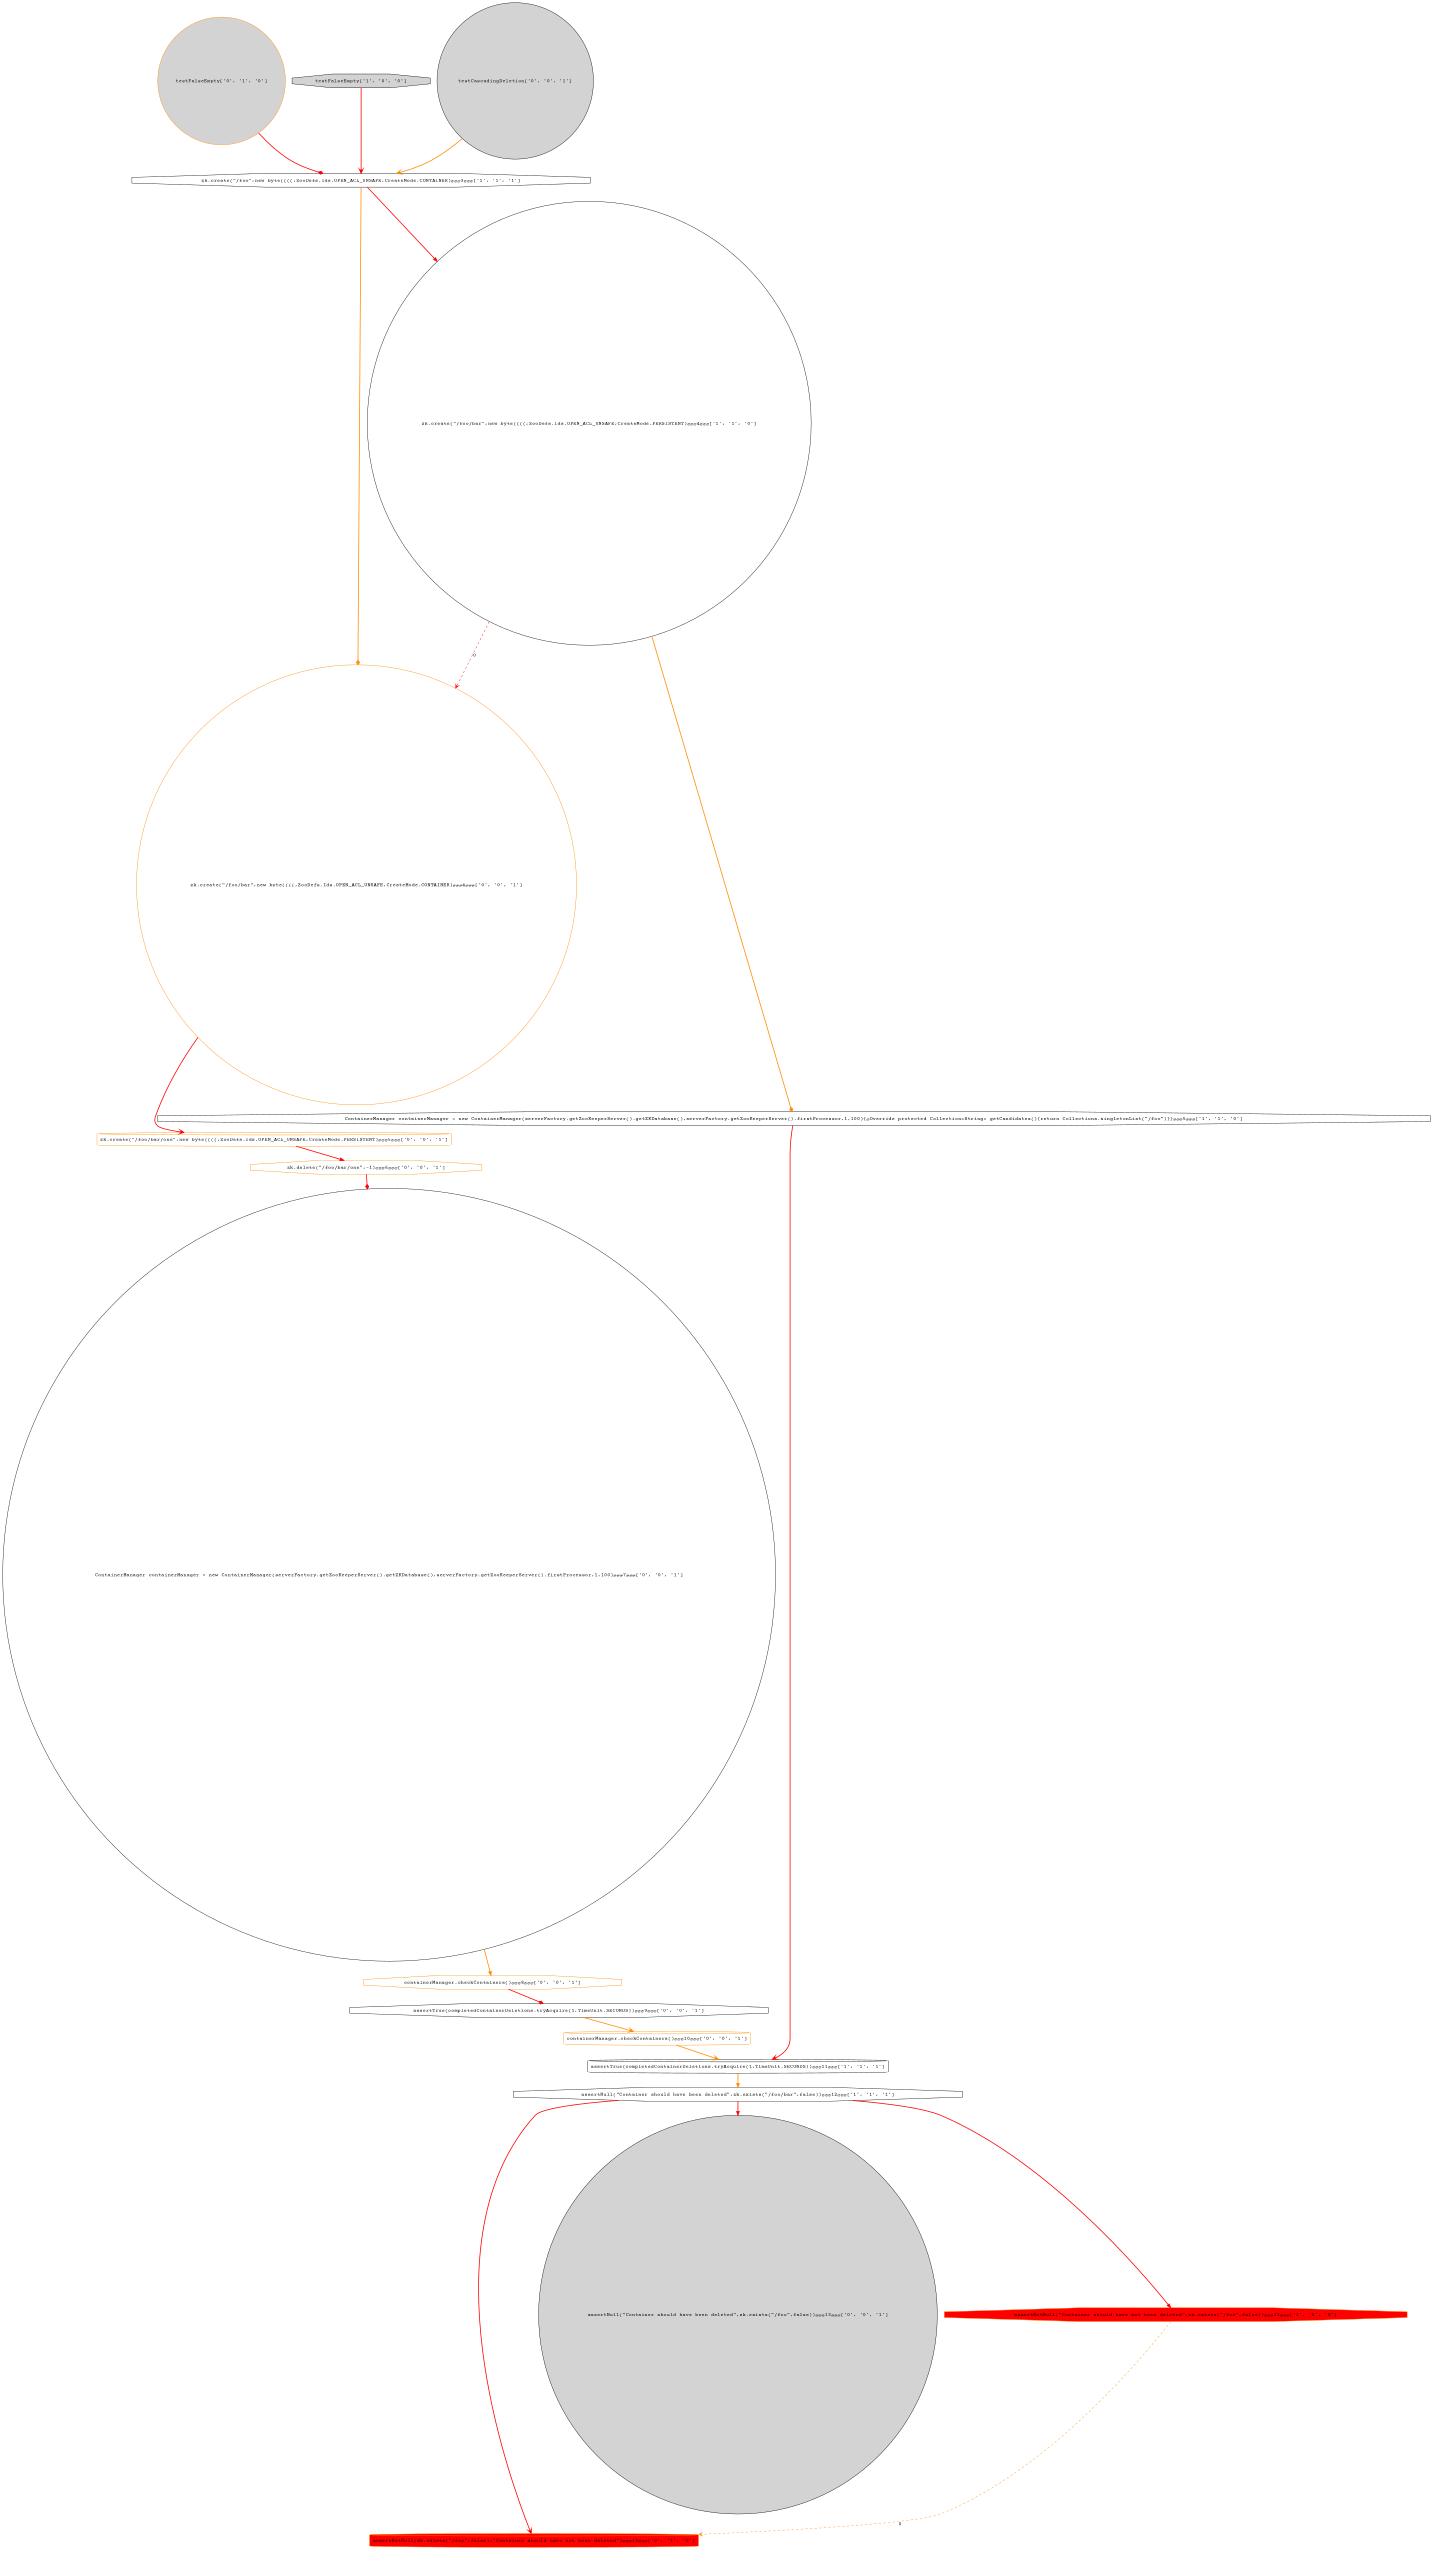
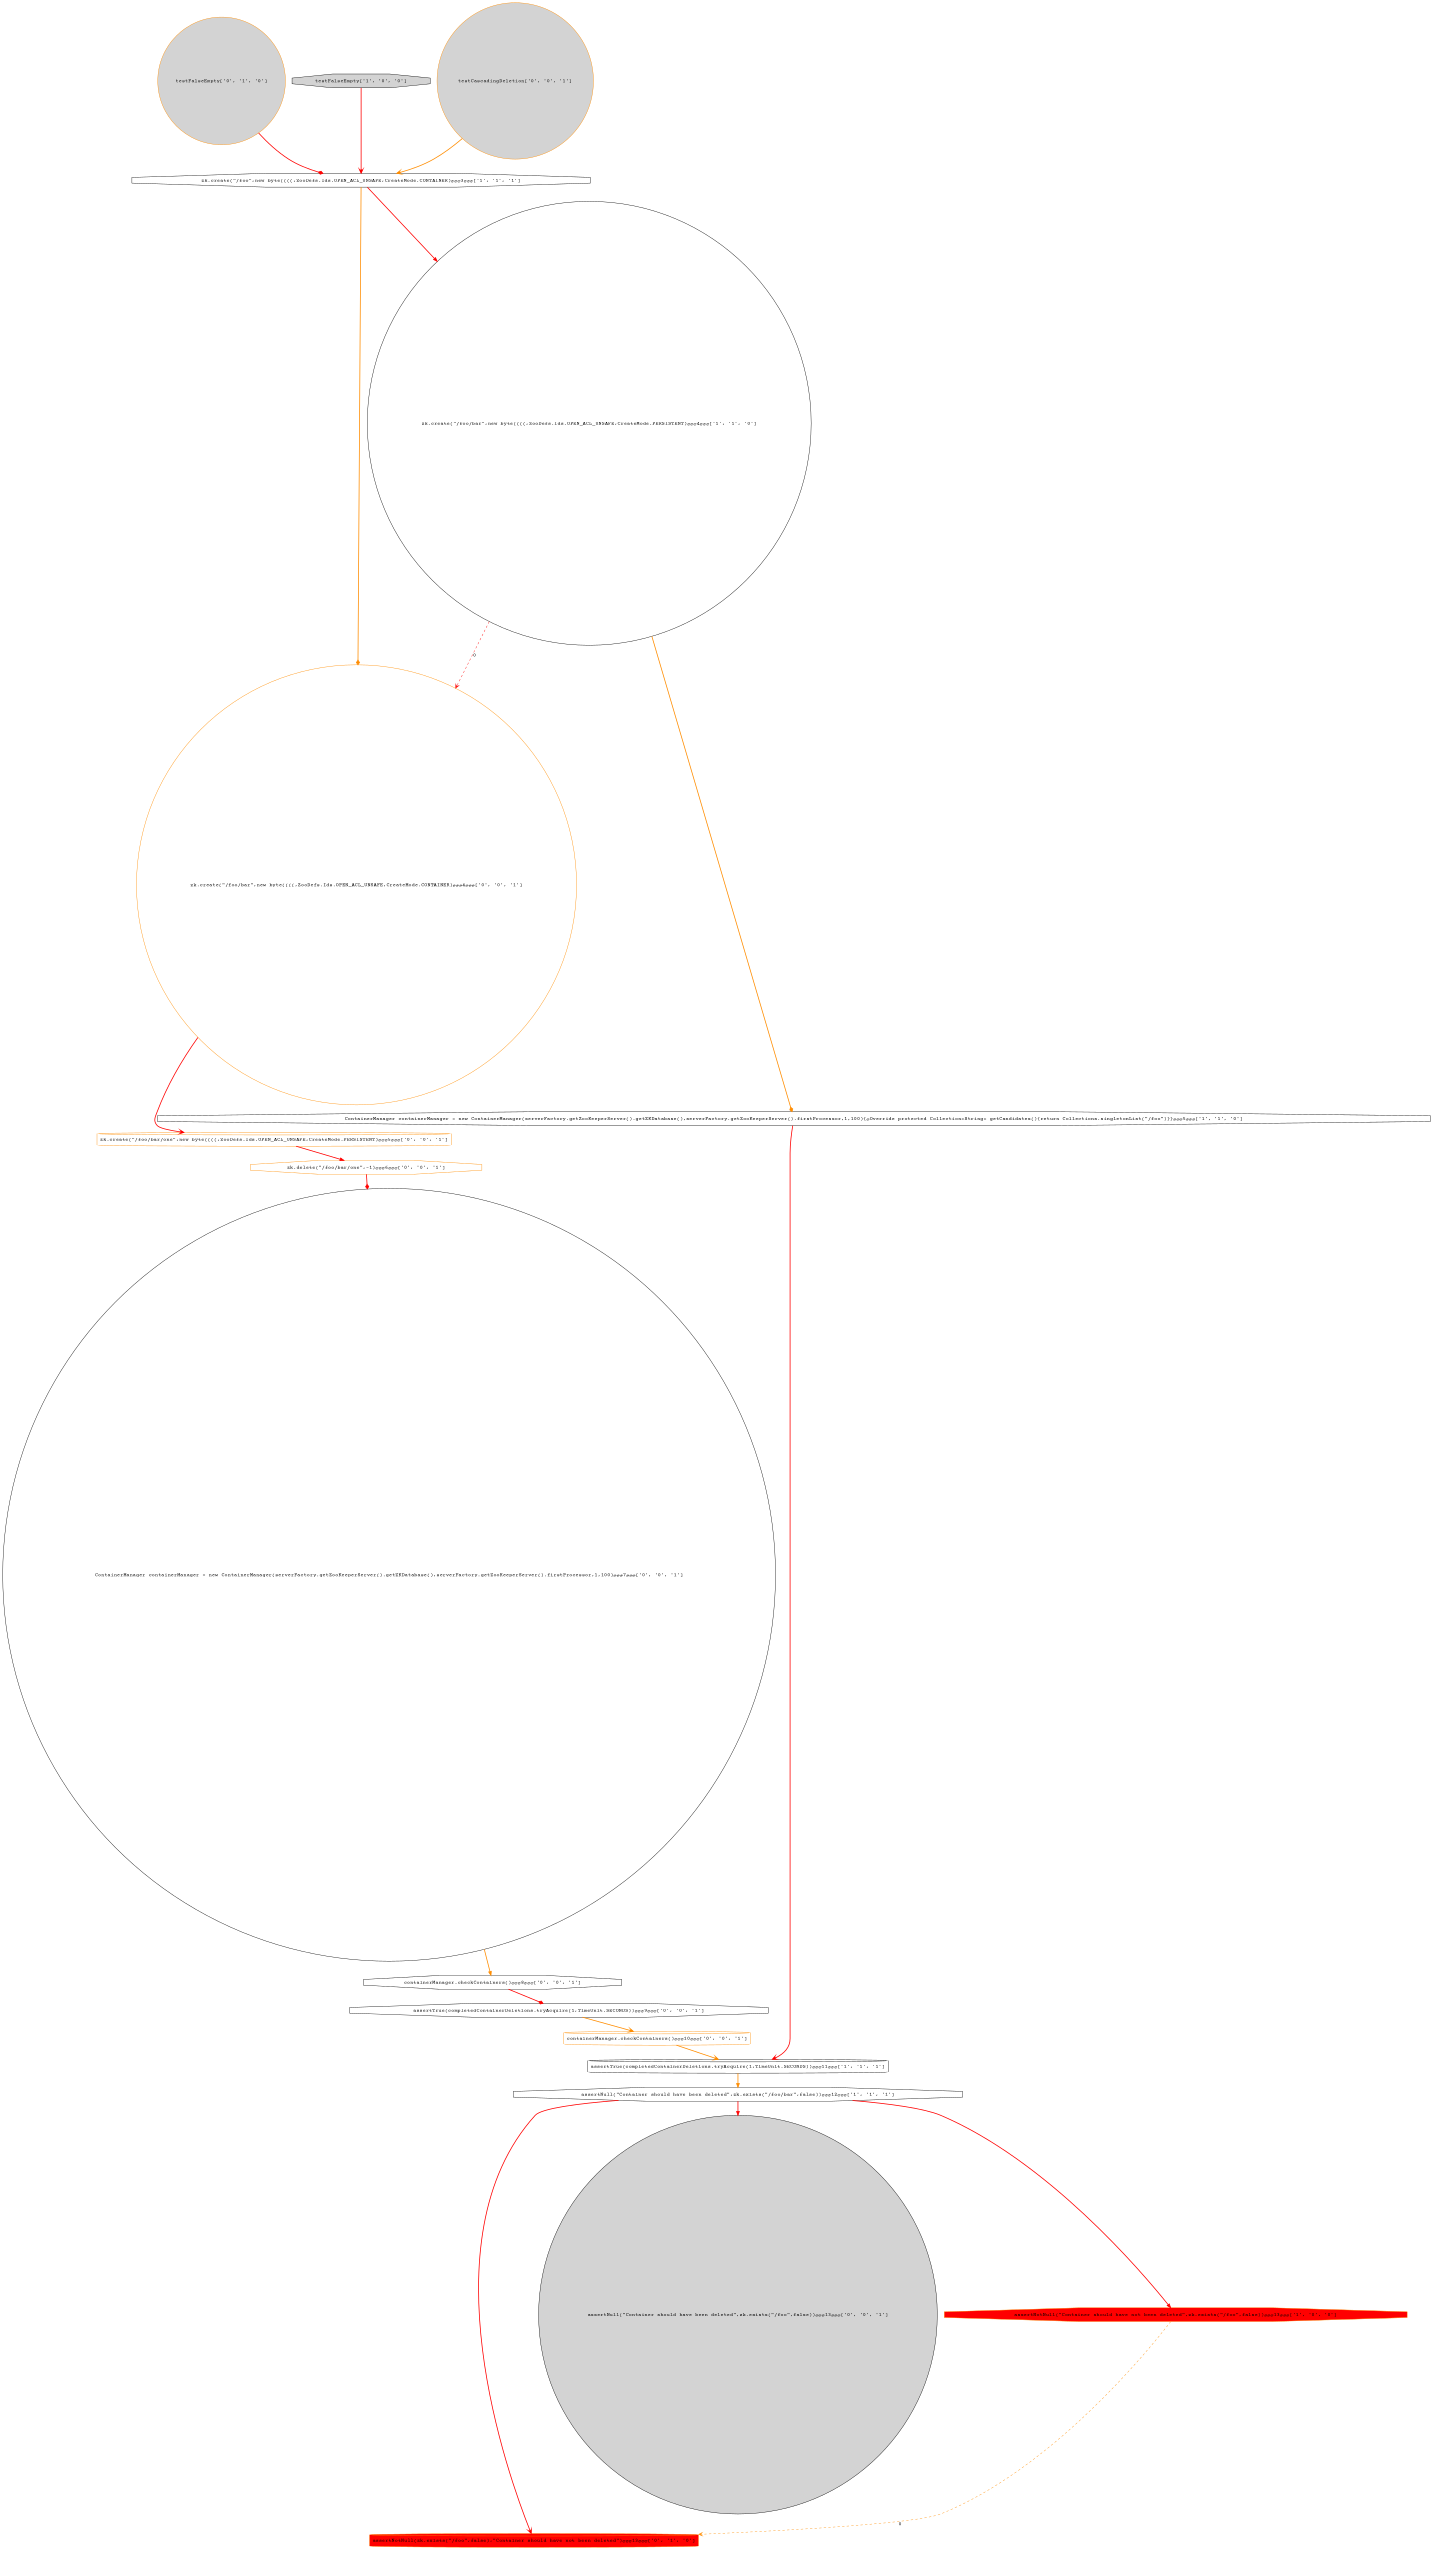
  digraph {
    fontname="Courier Prime"
    node [color=black fillcolor=white fontname="Courier Prime" shape=octagon style=filled]
    edge [arrowhead=vee color=red fontname="Courier Prime" style=bold]
    n1 [color=darkorange label="zk.create(\"/foo/bar\",new byte((((,ZooDefs.Ids.OPEN_ACL_UNSAFE,CreateMode.CONTAINER)@@@4@@@['0', '0', '1']" shape=circle]
    n2 [color=darkorange label="zk.create(\"/foo/bar/one\",new byte((((,ZooDefs.Ids.OPEN_ACL_UNSAFE,CreateMode.PERSISTENT)@@@5@@@['0', '0', '1']" shape=cylinder]
    n3 [color=darkorange label="zk.delete(\"/foo/bar/one\",-1)@@@6@@@['0', '0', '1']"]
    n4 [label="zk.create(\"/foo\",new byte((((,ZooDefs.Ids.OPEN_ACL_UNSAFE,CreateMode.CONTAINER)@@@3@@@['1', '1', '1']"]
    n5 [label="zk.create(\"/foo/bar\",new byte((((,ZooDefs.Ids.OPEN_ACL_UNSAFE,CreateMode.PERSISTENT)@@@4@@@['1', '1', '0']" shape=circle]
    n6 [label="ContainerManager containerManager = new ContainerManager(serverFactory.getZooKeeperServer().getZKDatabase(),serverFactory.getZooKeeperServer().firstProcessor,1,100){@Override protected Collection<String> getCandidates(){return Collections.singletonList(\"/foo\")}}@@@5@@@['1', '1', '0']"]
    n7 [color=darkorange fillcolor=lightgray label="testFalseEmpty['0', '1', '0']" shape=circle]
    n8 [label="assertTrue(completedContainerDeletions.tryAcquire(1,TimeUnit.SECONDS))@@@11@@@['1', '1', '1']" shape=cylinder]
    n9 [color=darkorange fillcolor=red label="assertNotNull(zk.exists(\"/foo\",false),\"Container should have not been deleted\")@@@13@@@['0', '1', '0']" shape=cylinder]
    n10 [label="ContainerManager containerManager = new ContainerManager(serverFactory.getZooKeeperServer().getZKDatabase(),serverFactory.getZooKeeperServer().firstProcessor,1,100)@@@7@@@['0', '0', '1']" shape=circle]
-   n11 [color=darkorange label="containerManager.checkContainers()@@@8@@@['0', '0', '1']"]
+   n11 [label="containerManager.checkContainers()@@@8@@@['0', '0', '1']"]
    n12 [label="assertTrue(completedContainerDeletions.tryAcquire(1,TimeUnit.SECONDS))@@@9@@@['0', '0', '1']"]
    n13 [fillcolor=lightgray label="testFalseEmpty['1', '0', '0']"]
    n14 [label="assertNull(\"Container should have been deleted\",zk.exists(\"/foo/bar\",false))@@@12@@@['1', '1', '1']"]
    n15 [fillcolor=lightgray label="assertNull(\"Container should have been deleted\",zk.exists(\"/foo\",false))@@@13@@@['0', '0', '1']" shape=circle]
    n16 [color=darkorange fillcolor=red label="assertNotNull(\"Container should have not been deleted\",zk.exists(\"/foo\",false))@@@13@@@['1', '0', '0']"]
    n17 [color=darkorange label="containerManager.checkContainers()@@@10@@@['0', '0', '1']" shape=cylinder]
-   n18 [fillcolor=lightgray label="testCascadingDeletion['0', '0', '1']" shape=circle]
+   n18 [color=darkorange fillcolor=lightgray label="testCascadingDeletion['0', '0', '1']" shape=circle]
    n1 -> n2
    n2 -> n3 [arrowhead=normal]
    n3 -> n10 [arrowhead=diamond]
    n4 -> n1 [arrowhead=diamond color=darkorange]
    n4 -> n5 [arrowhead=normal]
    n5 -> n1 [label=0 style=dashed]
    n5 -> n6 [arrowhead=diamond color=darkorange]
    n6 -> n8
    n7 -> n4 [arrowhead=diamond]
    n8 -> n14 [arrowhead=normal color=darkorange]
    n10 -> n11 [arrowhead=normal color=darkorange]
    n11 -> n12 [arrowhead=diamond]
    n12 -> n17 [color=darkorange]
    n13 -> n4
    n14 -> n9
    n14 -> n15 [arrowhead=normal]
    n14 -> n16 [arrowhead=normal]
    n16 -> n9 [color=darkorange label=0 style=dashed]
    n17 -> n8 [color=darkorange]
    n18 -> n4 [color=darkorange]
  }
